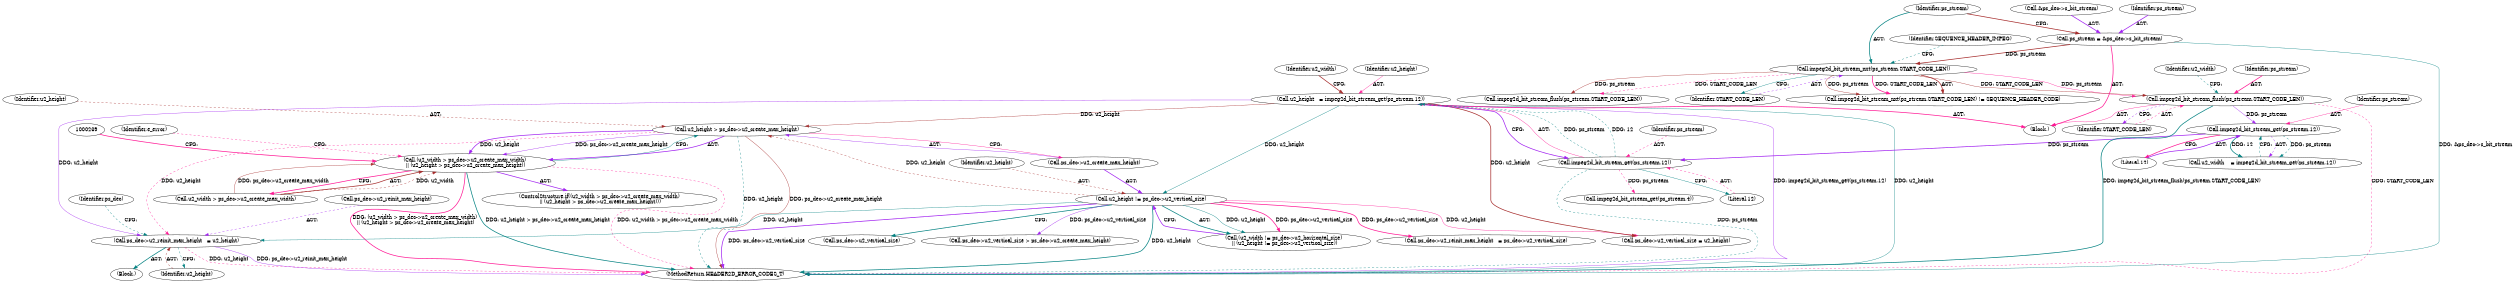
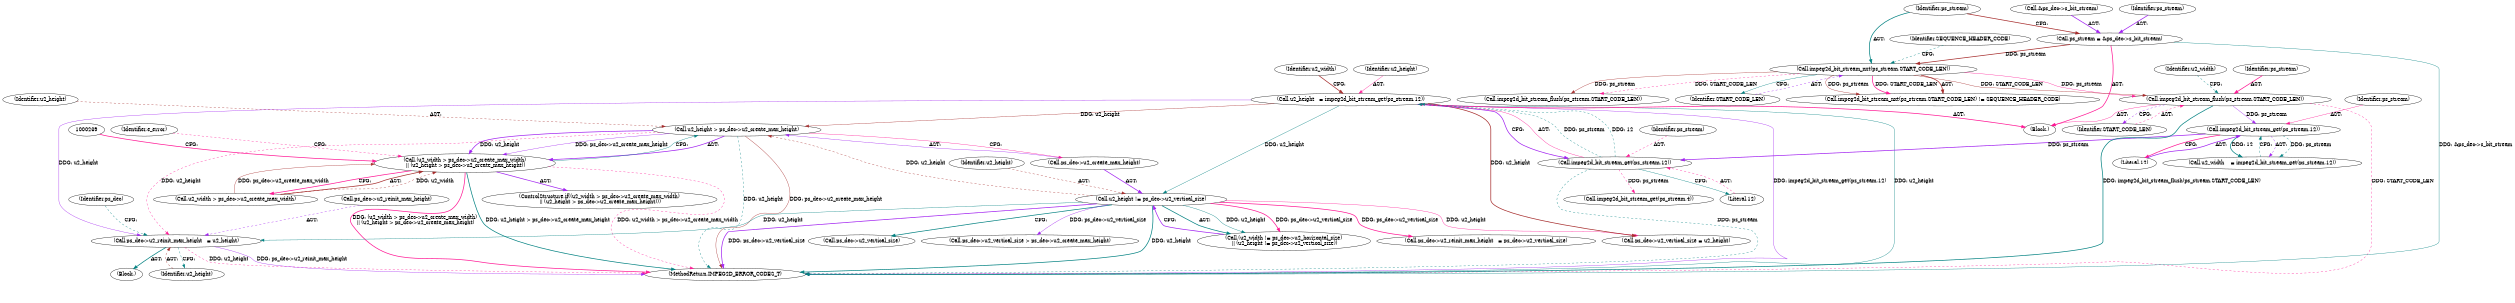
  digraph {
    edge [color=deeppink style=bold]
    n1 [label="(Call,u2_height > ps_dec->u2_create_max_height)"]
    n2 [label="(Call,(u2_width > ps_dec->u2_create_max_width)\n || (u2_height > ps_dec->u2_create_max_height))"]
    n3 [label="(Call,ps_dec->u2_reinit_max_height   = u2_height)"]
-   n4 [label="(MethodReturn,HEADER2D_ERROR_CODES_T)"]
+   n4 [label="(MethodReturn,IMPEG2D_ERROR_CODES_T)"]
    n5 [label="(Call,ps_dec->u2_create_max_height)"]
    n6 [label="(Call,u2_width > ps_dec->u2_create_max_width)"]
    n7 [label="(ControlStructure,if((u2_width > ps_dec->u2_create_max_width)\n || (u2_height > ps_dec->u2_create_max_height)))"]
    n8 [label="(Identifier,u2_height)"]
    n9 [label="(Block,)"]
    n10 [label="(Call,u2_height != ps_dec->u2_vertical_size)"]
    n11 [label="(Call,(u2_width != ps_dec->u2_horizontal_size)\n || (u2_height != ps_dec->u2_vertical_size))"]
    n12 [label="(Call,ps_dec->u2_vertical_size)"]
    n13 [label="(Call,ps_dec->u2_vertical_size > ps_dec->u2_create_max_height)"]
    n14 [label="(Call,ps_dec->u2_vertical_size = u2_height)"]
    n15 [label="(Call,ps_dec->u2_reinit_max_height   = ps_dec->u2_vertical_size)"]
    n16 [label="(Call,u2_height   = impeg2d_bit_stream_get(ps_stream,12))"]
    n17 [label="(Call,impeg2d_bit_stream_get(ps_stream,12))"]
    n18 [label="(Block,)"]
    n19 [label="(Literal,12)"]
    n20 [label="(Call,impeg2d_bit_stream_get(ps_stream,4))"]
    n21 [label="(Call,impeg2d_bit_stream_get(ps_stream,12))"]
    n22 [label="(Call,u2_width    = impeg2d_bit_stream_get(ps_stream,12))"]
    n23 [label="(Literal,12)"]
    n24 [label="(Call,impeg2d_bit_stream_flush(ps_stream,START_CODE_LEN))"]
    n25 [label="(Identifier,START_CODE_LEN)"]
    n26 [label="(Call,impeg2d_bit_stream_nxt(ps_stream,START_CODE_LEN))"]
    n27 [label="(Call,impeg2d_bit_stream_nxt(ps_stream,START_CODE_LEN) != SEQUENCE_HEADER_CODE)"]
    n28 [label="(Call,impeg2d_bit_stream_flush(ps_stream,START_CODE_LEN))"]
    n29 [label="(Identifier,START_CODE_LEN)"]
    n30 [label="(Call,ps_stream = &ps_dec->s_bit_stream)"]
    n31 [label="(Call,&ps_dec->s_bit_stream)"]
    n32 [label="(Identifier,u2_width)"]
    n33 [label="(Identifier,ps_dec)"]
    n34 [label="(Identifier,ps_stream)"]
    n35 [label="(Identifier,e_error)"]
    n36 [label="(Call,ps_dec->u2_reinit_max_height)"]
    n37 [label="(Identifier,u2_height)"]
    n38 [label="(Identifier,ps_stream)"]
    n39 [label="(Identifier,u2_height)"]
    n40 [label="(Identifier,ps_stream)"]
-   n41 [label="(Identifier,SEQUENCE_HEADER_IMPEG)"]
+   n41 [label="(Identifier,SEQUENCE_HEADER_CODE)"]
    n42 [label="(Identifier,u2_height)"]
    n43 [label="(Identifier,ps_stream)"]
    n44 [label="(Identifier,ps_stream)"]
    n45 [label="(Identifier,u2_width)"]
    1000239
    n1 -> n2 [color=purple label="AST: "]
    n1 -> n2 [color=purple label="DDG: u2_height"]
    n1 -> n2 [color=purple label="DDG: ps_dec->u2_create_max_height" style=solid]
    n1 -> n3 [label="DDG: u2_height" style=dashed]
    n1 -> n4 [color=teal label="DDG: u2_height" style=dashed]
    n1 -> n4 [color=brown label="DDG: ps_dec->u2_create_max_height" style=solid]
    n1 -> n5 [label="CFG: " style=solid]
    n2 -> n1 [color=teal label="CFG: " style=solid]
    n2 -> n4 [label="DDG: u2_width > ps_dec->u2_create_max_width" style=dashed]
    n2 -> n4 [label="DDG: (u2_width > ps_dec->u2_create_max_width)\n || (u2_height > ps_dec->u2_create_max_height)"]
    n2 -> n4 [color=teal label="DDG: u2_height > ps_dec->u2_create_max_height"]
    n2 -> n6 [label="CFG: "]
    n2 -> n7 [color=purple label="AST: "]
    n3 -> n4 [label="DDG: u2_height" style=dashed]
    n3 -> n4 [color=purple label="DDG: ps_dec->u2_reinit_max_height" style=solid]
    n3 -> n8 [color=teal label="CFG: " style=dashed]
    n3 -> n9 [color=teal label="AST: "]
    n5 -> n1 [color=purple label="AST: " style=solid]
    n5 -> n10 [color=purple label="AST: "]
    n6 -> n2 [color=brown label="AST: "]
    n6 -> n2 [color=brown label="DDG: u2_width" style=dashed]
    n6 -> n2 [color=brown label="DDG: ps_dec->u2_create_max_width" style=solid]
    n8 -> n3 [color=brown label="AST: " style=dashed]
    n10 -> n1 [color=brown label="DDG: u2_height" style=dashed]
    n10 -> n3 [color=teal label="DDG: u2_height" style=solid]
    n10 -> n4 [color=teal label="DDG: u2_height"]
    n10 -> n4 [color=purple label="DDG: ps_dec->u2_vertical_size"]
    n10 -> n11 [color=teal label="AST: "]
    n10 -> n11 [color=teal label="DDG: u2_height" style=solid]
    n10 -> n11 [label="DDG: ps_dec->u2_vertical_size"]
    n10 -> n12 [color=teal label="CFG: "]
    n10 -> n13 [color=purple label="DDG: ps_dec->u2_vertical_size" style=solid]
    n10 -> n14 [label="DDG: u2_height" style=solid]
    n10 -> n15 [label="DDG: ps_dec->u2_vertical_size"]
    n11 -> n10 [color=purple label="CFG: "]
    n16 -> n1 [color=brown label="DDG: u2_height" style=solid]
    n16 -> n3 [color=purple label="DDG: u2_height" style=solid]
    n16 -> n4 [color=purple label="DDG: impeg2d_bit_stream_get(ps_stream,12)" style=solid]
    n16 -> n4 [color=teal label="DDG: u2_height" style=solid]
    n16 -> n10 [color=teal label="DDG: u2_height" style=solid]
    n16 -> n14 [color=brown label="DDG: u2_height"]
    n16 -> n17 [color=purple label="CFG: "]
    n16 -> n18 [label="AST: "]
    n17 -> n4 [color=teal label="DDG: ps_stream" style=dashed]
    n17 -> n16 [label="AST: " style=solid]
    n17 -> n16 [color=teal label="DDG: ps_stream" style=dashed]
    n17 -> n16 [color=teal label="DDG: 12" style=dashed]
    n17 -> n19 [color=teal label="CFG: " style=solid]
    n17 -> n20 [label="DDG: ps_stream" style=dashed]
    n19 -> n17 [label="AST: " style=dashed]
    n21 -> n17 [color=purple label="DDG: ps_stream"]
    n21 -> n22 [color=purple label="AST: " style=dashed]
    n21 -> n22 [color=teal label="DDG: ps_stream" style=dashed]
    n21 -> n22 [color=teal label="DDG: 12"]
    n21 -> n23 [label="CFG: "]
    n22 -> n21 [color=teal label="CFG: " style=dashed]
    n23 -> n21 [color=purple label="AST: "]
    n24 -> n4 [label="DDG: START_CODE_LEN" style=dashed]
    n24 -> n4 [color=teal label="DDG: impeg2d_bit_stream_flush(ps_stream,START_CODE_LEN)"]
    n24 -> n18 [label="AST: " style=solid]
    n24 -> n21 [color=purple label="DDG: ps_stream" style=solid]
    n24 -> n25 [color=purple label="CFG: " style=dashed]
    n25 -> n24 [label="AST: " style=dashed]
    n26 -> n24 [label="DDG: ps_stream" style=solid]
    n26 -> n24 [color=brown label="DDG: START_CODE_LEN" style=solid]
    n26 -> n27 [color=brown label="AST: "]
    n26 -> n27 [color=brown label="DDG: ps_stream" style=solid]
    n26 -> n27 [label="DDG: START_CODE_LEN"]
    n26 -> n28 [color=brown label="DDG: ps_stream" style=solid]
    n26 -> n28 [label="DDG: START_CODE_LEN" style=dashed]
    n26 -> n29 [color=teal label="CFG: " style=solid]
    n29 -> n26 [color=purple label="AST: " style=dashed]
    n30 -> n4 [color=teal label="DDG: &ps_dec->s_bit_stream" style=solid]
    n30 -> n18 [label="AST: "]
    n30 -> n26 [color=brown label="DDG: ps_stream"]
    n31 -> n30 [color=purple label="AST: "]
    n32 -> n16 [color=brown label="CFG: "]
    n33 -> n3 [color=teal label="CFG: " style=dashed]
    n34 -> n30 [color=purple label="AST: "]
    n35 -> n2 [label="CFG: " style=dashed]
    n36 -> n3 [color=purple label="AST: " style=dashed]
    n37 -> n16 [label="AST: " style=solid]
    n38 -> n21 [label="AST: " style=solid]
    n39 -> n1 [color=brown label="AST: " style=dashed]
    n40 -> n24 [label="AST: "]
    n41 -> n26 [color=teal label="CFG: " style=dashed]
    n42 -> n10 [color=brown label="AST: " style=dashed]
    n43 -> n17 [label="AST: " style=dashed]
    n44 -> n26 [color=teal label="AST: "]
    n44 -> n30 [color=brown label="CFG: "]
    n45 -> n24 [color=teal label="CFG: " style=dashed]
    1000239 -> n2 [label="CFG: "]
  }
